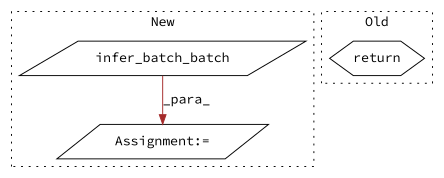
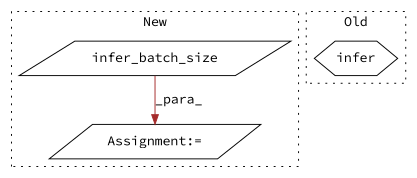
  digraph {
    fontname="Source Code Pro"
    node [shape=parallelogram fontname="Source Code Pro"]
-   n1 [a=32 l="17,1" label=infer_batch_batch s="4092,4114"]
+   n1 [a=32 l="17,1" label=infer_batch_size s="4092,4114"]
    n2 [a=7 l=1 label="Assignment:=" s=4086]
-   n3 [a=41 l=7 label=return s=4924 shape=hexagon]
+   n3 [a=41 l=7 label=infer s=4924 shape=hexagon]
    subgraph cluster_1 {
      label=New
      style=dotted
      n1
      n2
    }
    subgraph cluster_2 {
      label=Old
      style=dotted
      n3
    }
    n1 -> n2 [label=_para_ color=brown fontname="Source Code Pro"]
  }
